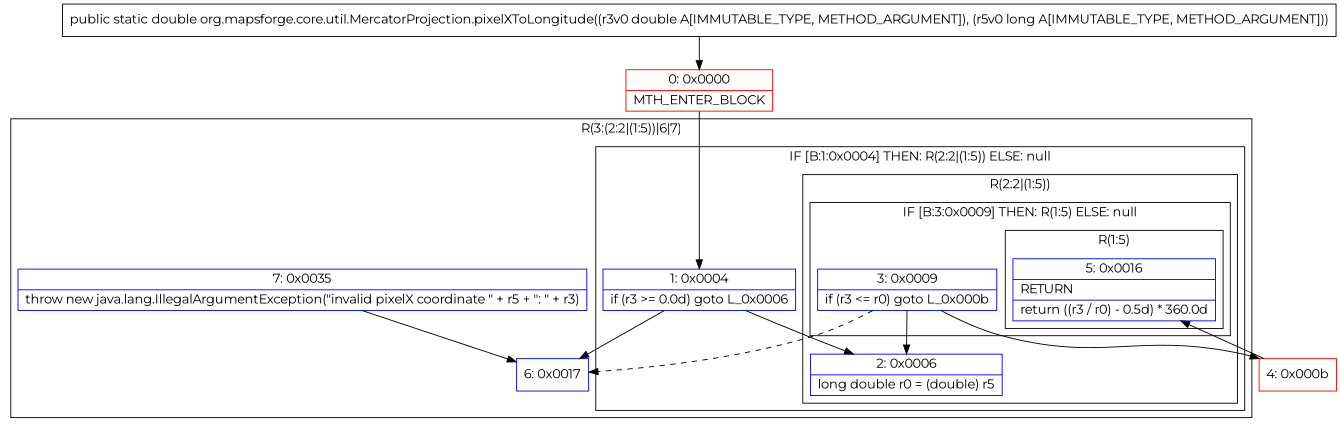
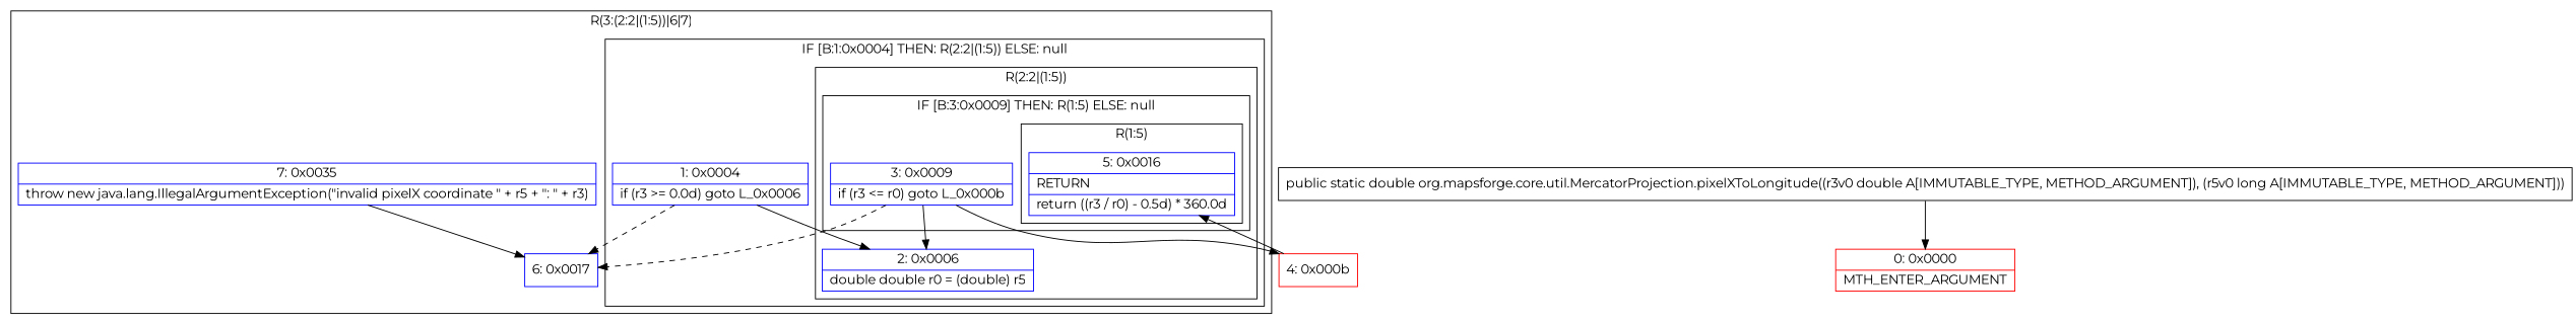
  digraph {
    fontname=Montserrat
    node [color=blue fontname=Montserrat shape=record]
    edge [fontname=Montserrat]
    n1 [label="{5\:\ 0x0016|RETURN\l|return ((r3 \/ r0) \- 0.5d) * 360.0d\l}"]
    n2 [label="{3\:\ 0x0009|if (r3 \<= r0) goto L_0x000b\l}"]
-   n3 [label="{2\:\ 0x0006|long double r0 = (double) r5\l}"]
+   n3 [label="{2\:\ 0x0006|double double r0 = (double) r5\l}"]
    n4 [label="{1\:\ 0x0004|if (r3 \>= 0.0d) goto L_0x0006\l}"]
    n5 [label="{6\:\ 0x0017}"]
    n6 [label="{7\:\ 0x0035|throw new java.lang.IllegalArgumentException(\"invalid pixelX coordinate \" + r5 + \": \" + r3)\l}"]
    n7 [color=red label="{4\:\ 0x000b}"]
-   n8 [color=red label="{0\:\ 0x0000|MTH_ENTER_BLOCK\l}"]
+   n8 [color=red label="{0\:\ 0x0000|MTH_ENTER_ARGUMENT\l}"]
    n9 [label="{public static double org.mapsforge.core.util.MercatorProjection.pixelXToLongitude((r3v0 double A[IMMUTABLE_TYPE, METHOD_ARGUMENT]), (r5v0 long A[IMMUTABLE_TYPE, METHOD_ARGUMENT])) }" color=""]
    subgraph cluster_1 {
      label="R(3:(2:2|(1:5))|6|7)"
      n5
      n6
      subgraph cluster_2 {
        label="IF [B:1:0x0004] THEN: R(2:2|(1:5)) ELSE: null"
        n4
        subgraph cluster_3 {
          label="R(2:2|(1:5))"
          n3
          subgraph cluster_4 {
            label="IF [B:3:0x0009] THEN: R(1:5) ELSE: null"
            n2
            subgraph cluster_5 {
              label="R(1:5)"
              n1
            }
          }
        }
      }
    }
    n2 -> n3
    n2 -> n5 [style=dashed]
    n2 -> n7
    n4 -> n3
-   n4 -> n5 [style=solid]
+   n4 -> n5 [style=dashed]
    n6 -> n5
    n7 -> n1
-   n8 -> n4
    n9 -> n8
  }
